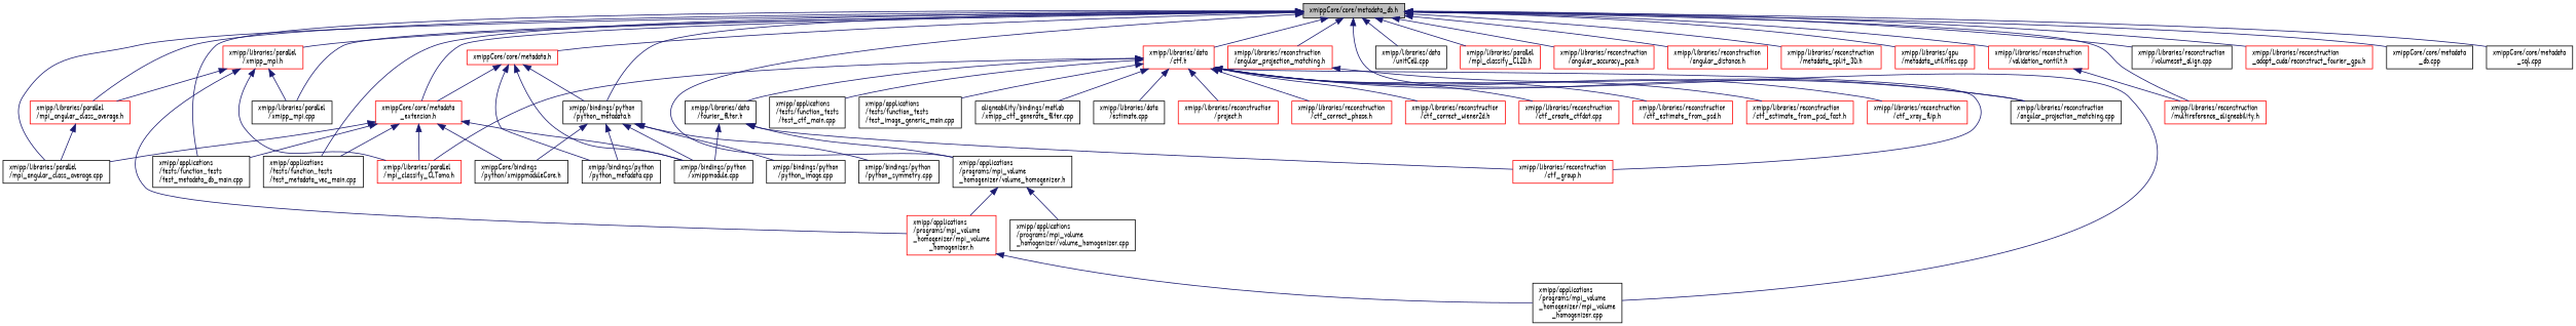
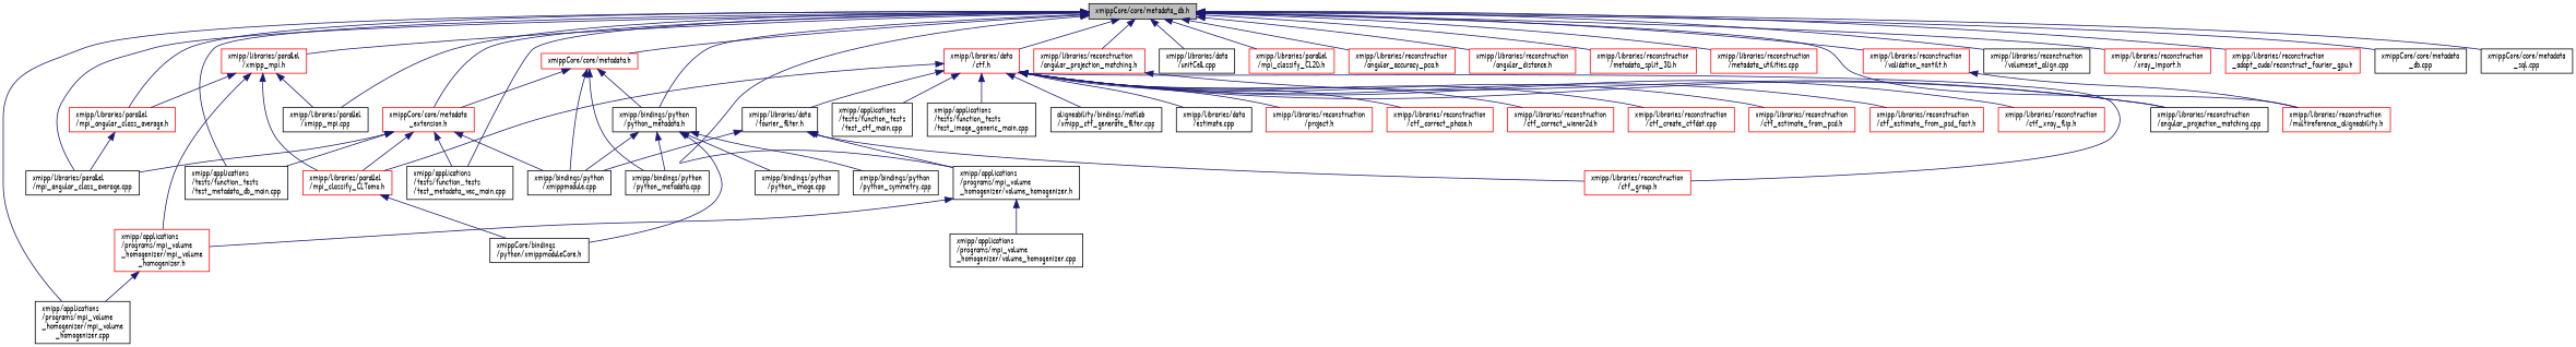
  digraph {
    fontname="Patrick Hand"
    node [color=red fillcolor=white fontname="Patrick Hand" fontsize=10 shape=record style=filled]
    edge [color=midnightblue dir=back fontname="Patrick Hand" fontsize=10 labelfontname=Helvetica labelfontsize=10 style=solid]
    n1 [color=black fillcolor=grey75 fontcolor=black height=0.2 label="xmippCore/core/metadata_db.h" width=0.4]
    n2 [color=black height=0.2 label="xmipp/applications\l/programs/mpi_volume\l_homogenizer/volume_homogenizer.h" width=0.4]
    n3 [color=black height=0.2 label="xmipp/applications\l/programs/mpi_volume\l_homogenizer/mpi_volume\l_homogenizer.cpp" width=0.4]
    n4 [color=black height=0.2 label="xmipp/applications\l/tests/function_tests\l/test_metadata_db_main.cpp" width=0.4]
    n5 [color=black height=0.2 label="xmipp/applications\l/tests/function_tests\l/test_metadata_vec_main.cpp" width=0.4]
    n6 [color=black height=0.2 label="xmipp/bindings/python\l/python_metadata.h" width=0.4]
    n7 [height=0.2 label="xmipp/libraries/data\l/ctf.h" width=0.4]
    n8 [color=black height=0.2 label="xmipp/libraries/data\l/unitCell.cpp" width=0.4]
    n9 [height=0.2 label="xmipp/libraries/parallel\l/mpi_angular_class_average.h" width=0.4]
    n10 [color=black height=0.2 label="xmipp/libraries/parallel\l/mpi_angular_class_average.cpp" width=0.4]
    n11 [height=0.2 label="xmipp/libraries/parallel\l/mpi_classify_CL2D.h" width=0.4]
    n12 [height=0.2 label="xmipp/libraries/parallel\l/xmipp_mpi.h" width=0.4]
    n13 [color=black height=0.2 label="xmipp/libraries/parallel\l/xmipp_mpi.cpp" width=0.4]
    n14 [height=0.2 label="xmipp/libraries/reconstruction\l/angular_accuracy_pca.h" width=0.4]
    n15 [height=0.2 label="xmipp/libraries/reconstruction\l/angular_distance.h" width=0.4]
    n16 [height=0.2 label="xmipp/libraries/reconstruction\l/angular_projection_matching.h" width=0.4]
    n17 [height=0.2 label="xmipp/libraries/reconstruction\l/metadata_split_3D.h" width=0.4]
-   n18 [height=0.2 label="xmipp/libraries/gpu\l/metadata_utilities.cpp" width=0.4]
+   n18 [height=0.2 label="xmipp/libraries/reconstruction\l/metadata_utilities.cpp" width=0.4]
    n19 [height=0.2 label="xmipp/libraries/reconstruction\l/validation_nontilt.h" width=0.4]
    n20 [height=0.2 label="xmipp/libraries/reconstruction\l/multireference_aligneability.h" width=0.4]
    n21 [color=black height=0.2 label="xmipp/libraries/reconstruction\l/volumeset_align.cpp" width=0.4]
+   n22 [height=0.2 label="xmipp/libraries/reconstruction\l/xray_import.h" width=0.4]
    n23 [height=0.2 label="xmipp/libraries/reconstruction\l_adapt_cuda/reconstruct_fourier_gpu.h" width=0.4]
    n24 [height=0.2 label="xmippCore/core/metadata.h" width=0.4]
    n25 [height=0.2 label="xmippCore/core/metadata\l_extension.h" width=0.4]
    n26 [color=black height=0.2 label="xmippCore/core/metadata\l_db.cpp" width=0.4]
    n27 [color=black height=0.2 label="xmippCore/core/metadata\l_sql.cpp" width=0.4]
    n28 [height=0.2 label="xmipp/applications\l/programs/mpi_volume\l_homogenizer/mpi_volume\l_homogenizer.h" width=0.4]
    n29 [color=black height=0.2 label="xmipp/applications\l/programs/mpi_volume\l_homogenizer/volume_homogenizer.cpp" width=0.4]
    n30 [color=black height=0.2 label="xmipp/bindings/python\l/python_image.cpp" width=0.4]
    n31 [color=black height=0.2 label="xmipp/bindings/python\l/python_metadata.cpp" width=0.4]
    n32 [color=black height=0.2 label="xmipp/bindings/python\l/python_symmetry.cpp" width=0.4]
    n33 [color=black height=0.2 label="xmipp/bindings/python\l/xmippmodule.cpp" width=0.4]
    n34 [color=black height=0.2 label="xmippCore/bindings\l/python/xmippmoduleCore.h" width=0.4]
    n35 [height=0.2 label="xmipp/libraries/parallel\l/mpi_classify_CLTomo.h" width=0.4]
    n36 [color=black height=0.2 label="xmipp/applications\l/tests/function_tests\l/test_ctf_main.cpp" width=0.4]
    n37 [color=black height=0.2 label="xmipp/applications\l/tests/function_tests\l/test_image_generic_main.cpp" width=0.4]
    n38 [color=black height=0.2 label="aligneability/bindings/matlab\l/xmipp_ctf_generate_filter.cpp" width=0.4]
    n39 [color=black height=0.2 label="xmipp/libraries/data\l/estimate.cpp" width=0.4]
    n40 [color=black height=0.2 label="xmipp/libraries/data\l/fourier_filter.h" width=0.4]
    n41 [height=0.2 label="xmipp/libraries/reconstruction\l/ctf_group.h" width=0.4]
    n42 [color=black height=0.2 label="xmipp/libraries/reconstruction\l/angular_projection_matching.cpp" width=0.4]
    n43 [height=0.2 label="xmipp/libraries/reconstruction\l/project.h" width=0.4]
    n44 [height=0.2 label="xmipp/libraries/reconstruction\l/ctf_correct_phase.h" width=0.4]
    n45 [height=0.2 label="xmipp/libraries/reconstruction\l/ctf_correct_wiener2d.h" width=0.4]
    n46 [height=0.2 label="xmipp/libraries/reconstruction\l/ctf_create_ctfdat.cpp" width=0.4]
    n47 [height=0.2 label="xmipp/libraries/reconstruction\l/ctf_estimate_from_psd.h" width=0.4]
    n48 [height=0.2 label="xmipp/libraries/reconstruction\l/ctf_estimate_from_psd_fast.h" width=0.4]
    n49 [height=0.2 label="xmipp/libraries/reconstruction\l/ctf_xray_flip.h" width=0.4]
    n1 -> n2
    n1 -> n3
    n1 -> n4
    n1 -> n5
    n1 -> n6
    n1 -> n7
    n1 -> n8
    n1 -> n9
    n1 -> n10
    n1 -> n11
    n1 -> n12
    n1 -> n13
    n1 -> n14
    n1 -> n15
    n1 -> n16
    n1 -> n17
    n1 -> n18
    n1 -> n19
    n1 -> n20
    n1 -> n21
+   n1 -> n22
    n1 -> n23
    n1 -> n24
    n1 -> n25
    n1 -> n26
    n1 -> n27
    n2 -> n28
    n2 -> n29
    n6 -> n30
    n6 -> n31
    n6 -> n32
    n6 -> n33
    n6 -> n34
    n7 -> n35
    n7 -> n36
    n7 -> n37
    n7 -> n38
    n7 -> n39
    n7 -> n40
    n7 -> n41
    n7 -> n42
    n7 -> n43
    n7 -> n44
    n7 -> n45
    n7 -> n46
    n7 -> n47
    n7 -> n48
    n7 -> n49
    n9 -> n10
    n12 -> n9
    n12 -> n13
    n12 -> n28
    n12 -> n35
    n16 -> n42
    n19 -> n20
    n24 -> n6
    n24 -> n25
    n24 -> n31
    n24 -> n33
    n25 -> n4
    n25 -> n5
    n25 -> n10
    n25 -> n33
-   n25 -> n34
+   n35 -> n34
    n25 -> n35
    n28 -> n3
    n40 -> n2
    n40 -> n33
    n40 -> n41
  }
